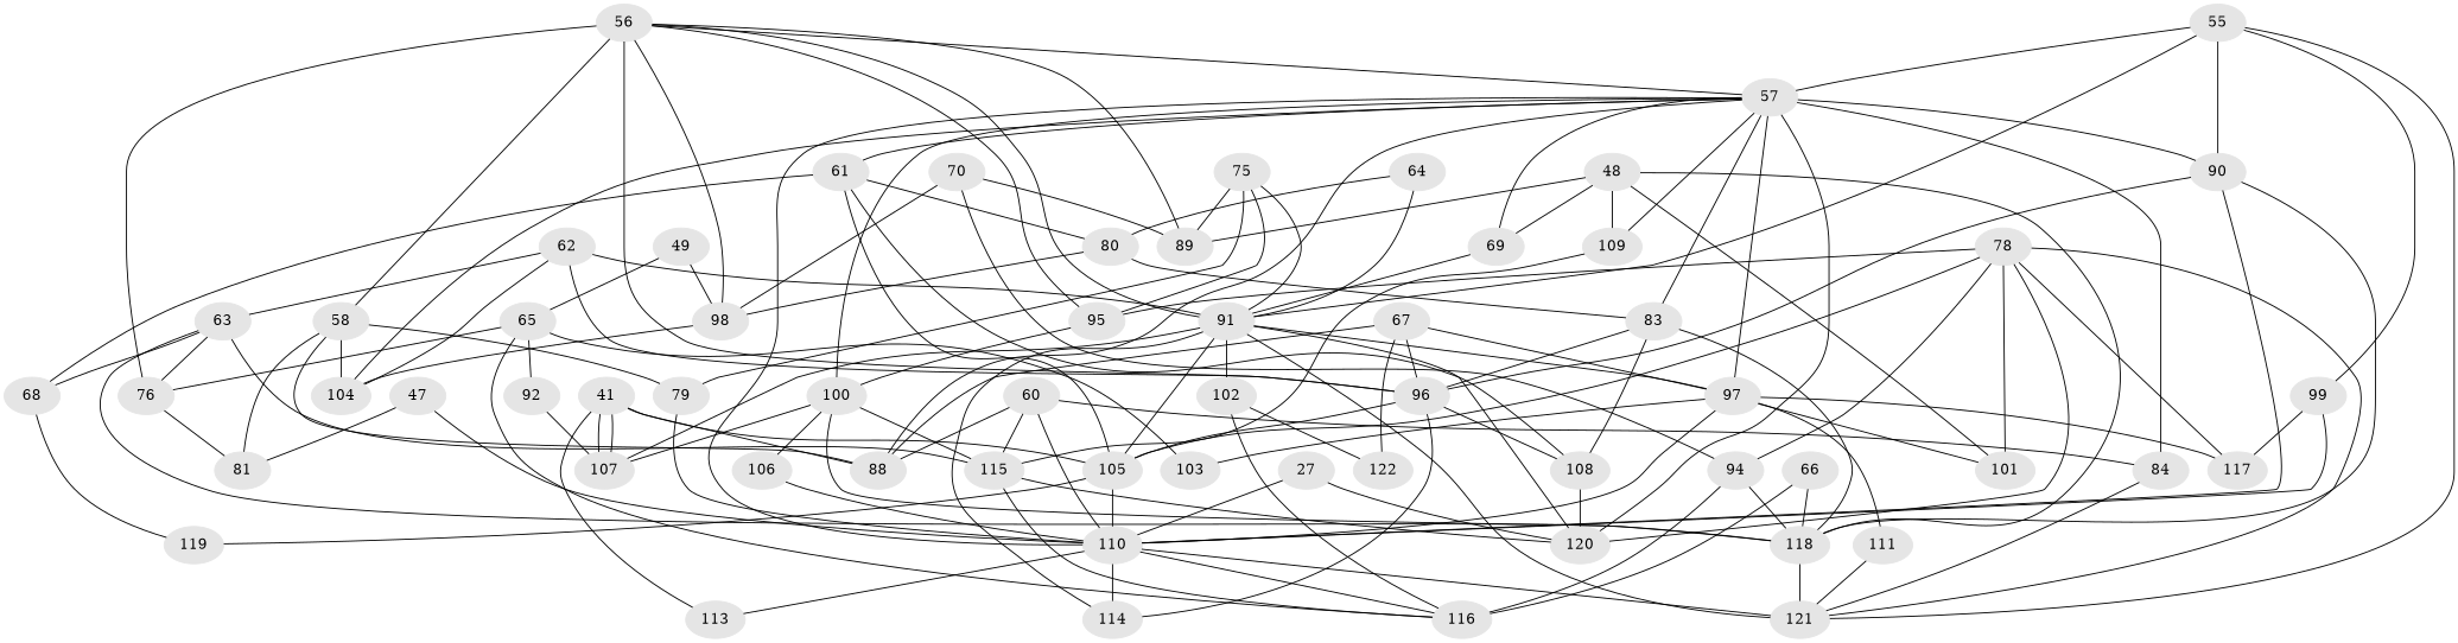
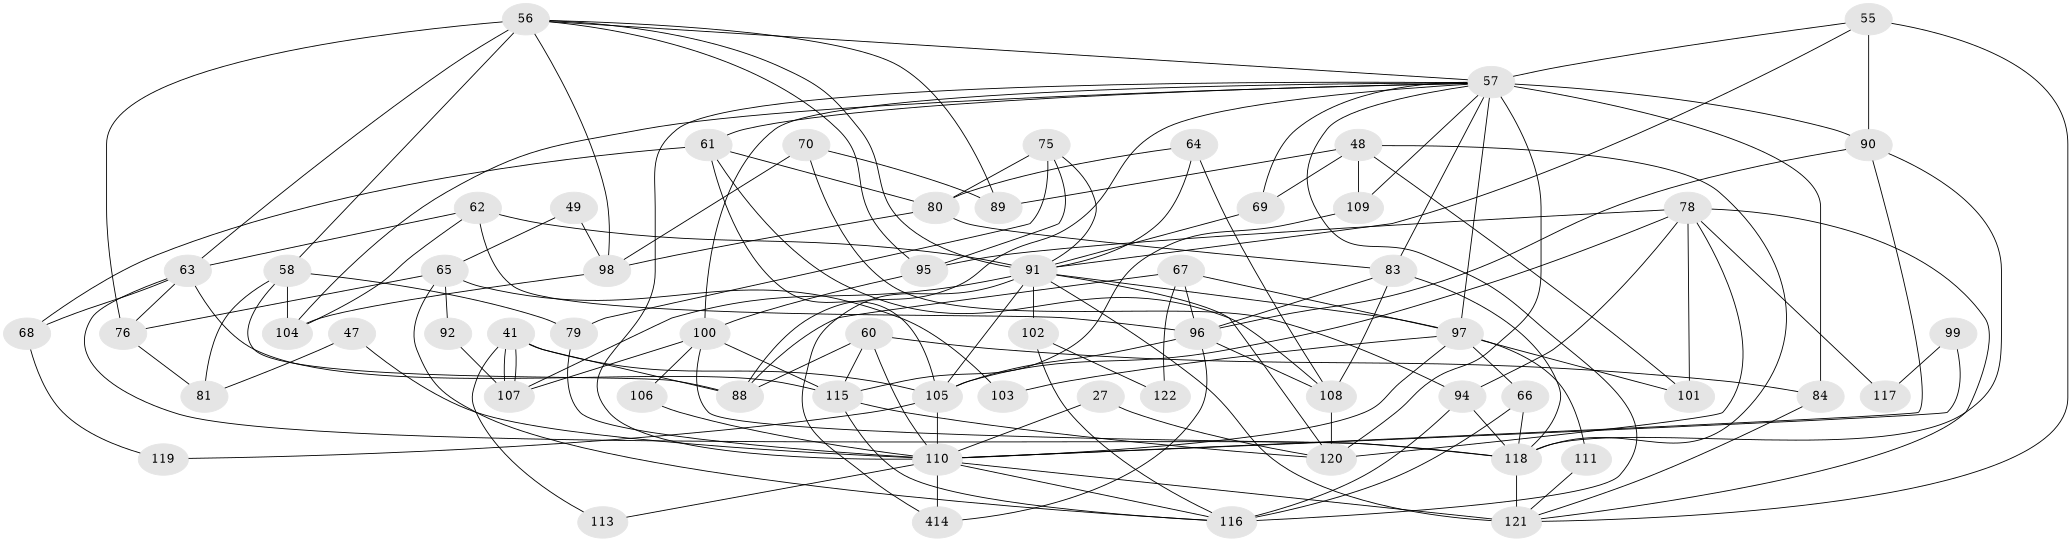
  graph {
    node [color=gray90 style=filled]
    110 [super="+72+74+87"]
    113
    121 [super="+13+21"]
    116 [super="+77"]
-   114 [super="+53"]
+   114 [super="+53" label=414]
    27
    120 [super="+73"]
    88 [super="+17"]
    41
    105 [super="+19+45"]
    107 [super="+14"]
    119
    47
    81
    48 [super="+4"]
    69
    89
    101
    109
    118 [super="+59+112"]
    91 [super="+10+12+9+82"]
    115 [super="+1+8"]
    49
    65
    98 [super="+38"]
    76 [super="+34"]
    92
    103
    104
    57 [super="+31+40+36"]
    90 [super="+85"]
    61
    83 [super="+33"]
    84
    97 [super="+86+44+16"]
    100 [super="+71+51"]
    55
    99
    96 [super="+28+93"]
    102
    117
    56 [super="+52+32"]
    58 [super="+20"]
    95
    79
    108 [super="+30"]
    68
    80
    111
    106
    60 [super="+35"]
    63 [super="+50"]
    62
    64
    66
    67
    122
    70
    94 [super="+42"]
    75
    78 [super="+46+54"]
    110 -- 113
    110 -- 121 [weight=2]
    110 -- 116
    110 -- 114 [weight=2]
    27 -- 110
    27 -- 120
    41 -- 113
    41 -- 88
    41 -- 105
    41 -- 107
    41 -- 107
    105 -- 110
    105 -- 119
    47 -- 110
    47 -- 81
    48 -- 69
    48 -- 89
    48 -- 101
    48 -- 109
    48 -- 118
    69 -- 91 [weight=2]
    109 -- 115
    118 -- 121 [weight=2]
    91 -- 121
    91 -- 114 [weight=2]
    91 -- 120 [weight=3]
    91 -- 105 [weight=2]
    91 -- 107 [weight=2]
    91 -- 97
    91 -- 102
    115 -- 116
    115 -- 120
    49 -- 65
    49 -- 98
    65 -- 116
    65 -- 76
    65 -- 92
    65 -- 103
    98 -- 104
    76 -- 81
    92 -- 107
    57 -- 110
+   57 -- 116
    57 -- 120 [weight=3]
    57 -- 88
    57 -- 69
    57 -- 109
    57 -- 104
    57 -- 90 [weight=2]
    57 -- 61
    57 -- 83
    57 -- 84
    57 -- 97 [weight=3]
    57 -- 100
    90 -- 110
    90 -- 118
    90 -- 96
    61 -- 105
    61 -- 108
    61 -- 68
    61 -- 80
    83 -- 118
    83 -- 96
    83 -- 108
    84 -- 121
    97 -- 110 [weight=4]
    97 -- 101
    97 -- 103
-   97 -- 117
+   97 -- 66
    97 -- 111
    100 -- 107 [weight=3]
    100 -- 118
    100 -- 115 [weight=2]
    100 -- 106
    55 -- 121
    55 -- 91
    55 -- 57
    55 -- 90 [weight=2]
-   55 -- 99
    99 -- 110
    99 -- 117
    96 -- 114
    96 -- 105
    96 -- 108 [weight=2]
    102 -- 116
    102 -- 122
    56 -- 89
    56 -- 91 [weight=2]
    56 -- 98
    56 -- 76 [weight=2]
    56 -- 57
-   56 -- 96 [weight=2]
+   56 -- 63 [weight=2]
    56 -- 58
    56 -- 95
    58 -- 88
    58 -- 81
    58 -- 104
    58 -- 79
    95 -- 100
    79 -- 110
    108 -- 120
    68 -- 119
    80 -- 98
    80 -- 83
    111 -- 121
    106 -- 110
    60 -- 110 [weight=4]
    60 -- 88
    60 -- 115 [weight=2]
    60 -- 84
    63 -- 118 [weight=2]
    63 -- 115 [weight=2]
    63 -- 76 [weight=2]
    63 -- 68
    62 -- 91 [weight=2]
    62 -- 104
    62 -- 96
    62 -- 63
    64 -- 91
+   64 -- 108
    64 -- 80
    66 -- 116
    66 -- 118
    67 -- 88
    67 -- 97
    67 -- 96
    67 -- 122
    70 -- 89
    70 -- 98
    70 -- 94
    94 -- 116 [weight=2]
    94 -- 118 [weight=2]
-   75 -- 89
+   75 -- 80
    75 -- 91
    75 -- 95
    75 -- 79
    78 -- 121
    78 -- 120 [weight=2]
    78 -- 105 [weight=2]
    78 -- 101
    78 -- 117
    78 -- 95
    78 -- 94
  }
